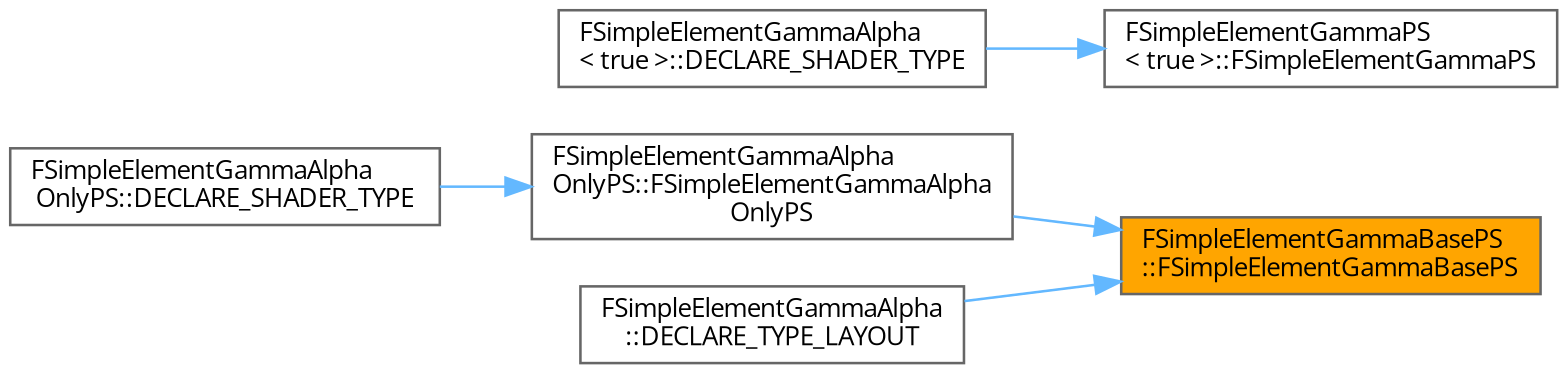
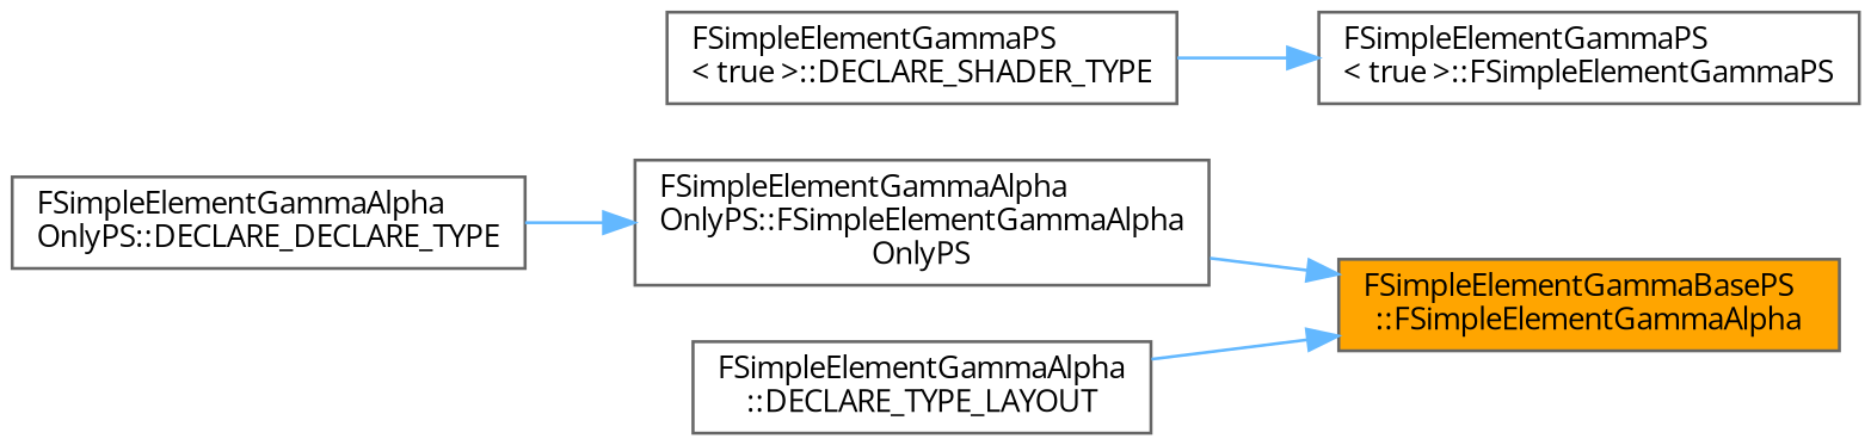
  digraph {
    fontname="Open Sans"
    rankdir=RL
    node [color=grey40 fillcolor=white fontname="Open Sans" fontsize=10 shape=box style=filled]
    edge [color=steelblue1 dir=back fontname="Open Sans" fontsize=10 labelfontname=Helvetica labelfontsize=10 style=solid]
-   n1 [color=gray40 fillcolor=orange fontcolor=black height=0.2 label="FSimpleElementGammaBasePS\l::FSimpleElementGammaBasePS" width=0.4]
+   n1 [color=gray40 fillcolor=orange fontcolor=black height=0.2 label="FSimpleElementGammaBasePS\l::FSimpleElementGammaAlpha" width=0.4]
    n2 [height=0.2 label="FSimpleElementGammaAlpha\lOnlyPS::FSimpleElementGammaAlpha\lOnlyPS" width=0.4]
    n3 [height=0.2 label="FSimpleElementGammaAlpha\l::DECLARE_TYPE_LAYOUT" width=0.4]
-   n4 [height=0.2 label="FSimpleElementGammaAlpha\lOnlyPS::DECLARE_SHADER_TYPE" width=0.4]
+   n4 [height=0.2 label="FSimpleElementGammaAlpha\lOnlyPS::DECLARE_DECLARE_TYPE" width=0.4]
    n5 [height=0.2 label="FSimpleElementGammaPS\l\< true \>::FSimpleElementGammaPS" width=0.4]
-   n6 [height=0.2 label="FSimpleElementGammaAlpha\l\< true \>::DECLARE_SHADER_TYPE" width=0.4]
+   n6 [height=0.2 label="FSimpleElementGammaPS\l\< true \>::DECLARE_SHADER_TYPE" width=0.4]
    n1 -> n2
    n1 -> n3
    n2 -> n4
    n5 -> n6
  }
